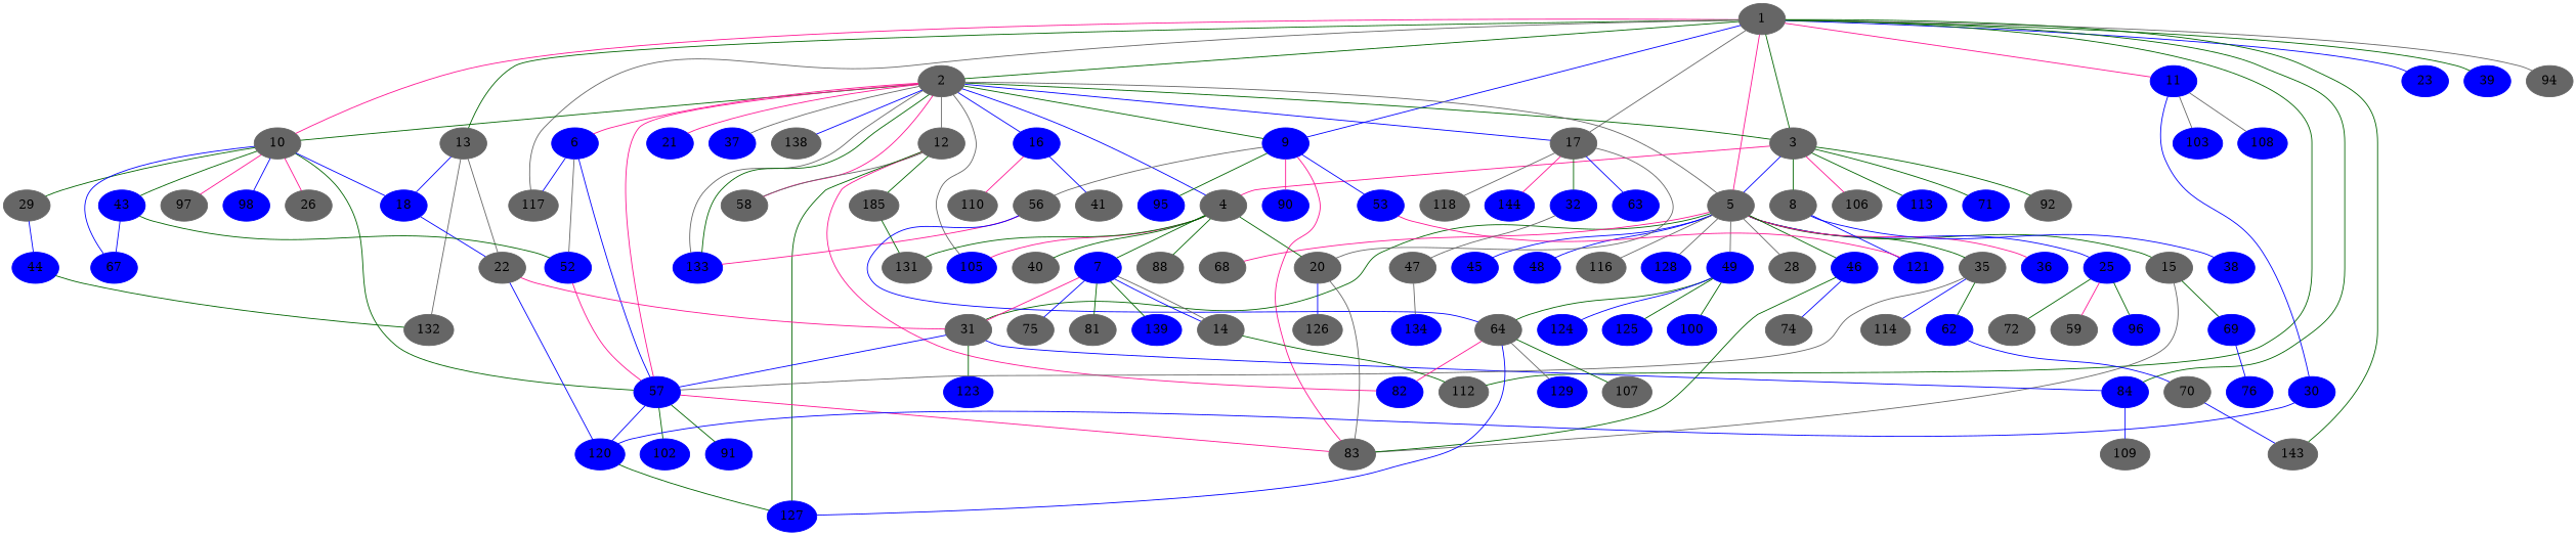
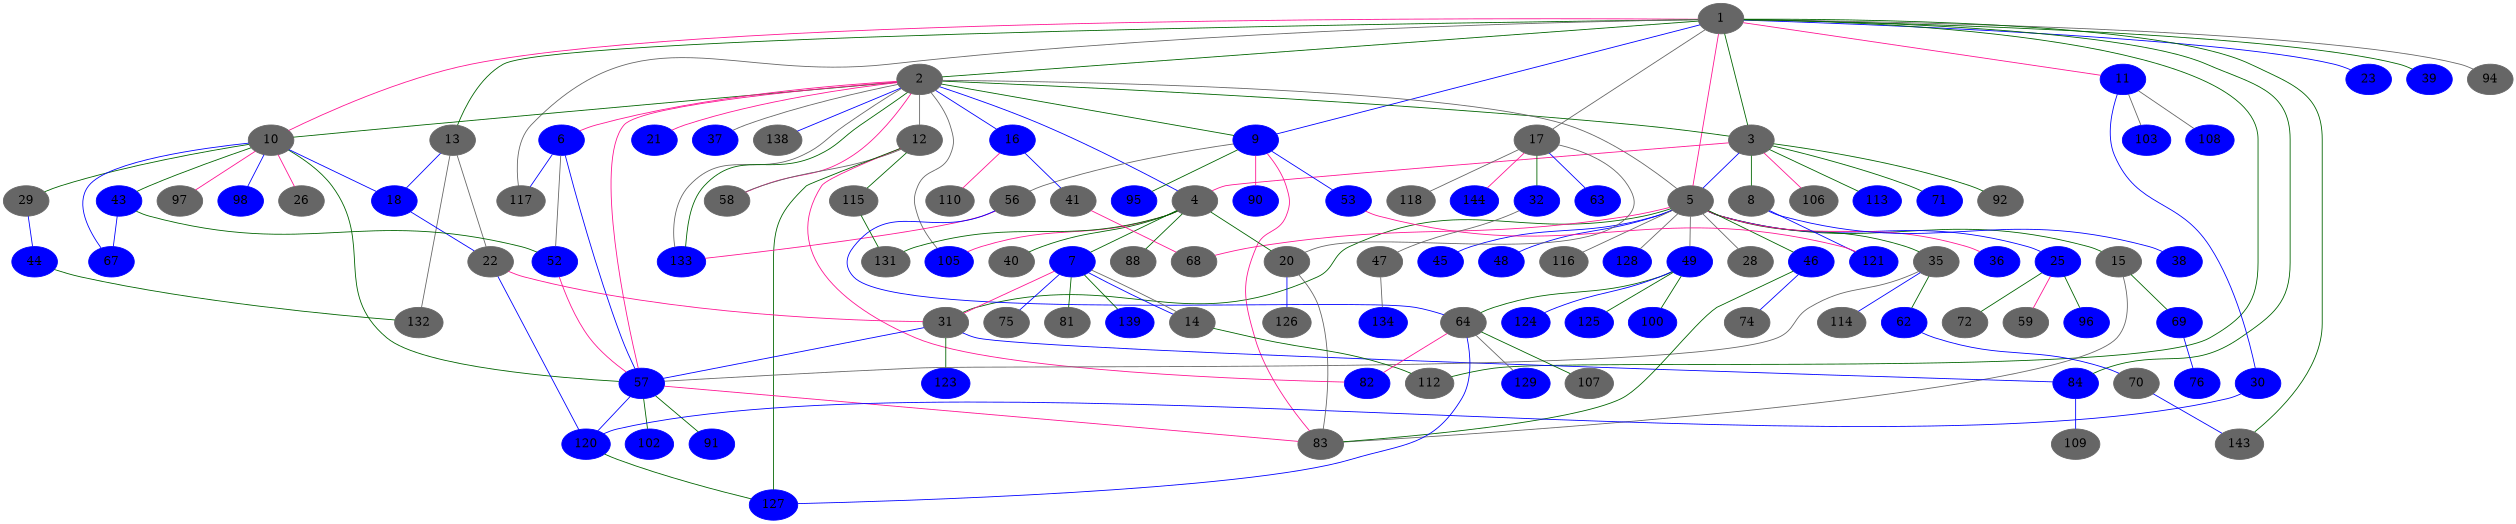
  graph {
    node [color=blue style=filled]
    edge [color=darkgreen]
    1 [color=gray40 super="+136"]
    2 [color=gray40 super="+111"]
    3 [color=gray40 super="+119"]
    5 [color=gray40 super="+66"]
    9 [super="+24"]
    10 [color=gray40 super="+77"]
    11 [super="+51"]
    13 [color=gray40 super="+87"]
    17 [color=gray40 super="+19"]
    23
    39 [super="+61"]
    84 [super="+85"]
    94 [color=gray40]
    112 [color=gray40]
    117 [color=gray40]
    143 [color=gray40]
    4 [color=gray40 super="+73"]
    6 [super="+86"]
    12 [color=gray40 super="+99"]
    16 [super="+33"]
    21
    37
    57 [super="+93"]
    58 [color=gray40]
    105 [super="+141"]
    133
    138 [color=gray40]
    8 [color=gray40 super="+60"]
    71
    92 [color=gray40]
    106 [color=gray40]
    113
    15 [color=gray40]
    25 [super="+50"]
    28 [color=gray40]
    31 [color=gray40 super="+145"]
    35 [color=gray40 super="+42"]
    36
    45
    46
    48
    49 [super="+79"]
    68 [color=gray40 super="+130"]
    116 [color=gray40]
    128
    53
    56 [color=gray40]
    83 [color=gray40 super="+104"]
    90
    95
    18 [super="+81"]
    26 [color=gray40]
    29 [color=gray40]
    43
    67
    97 [color=gray40]
    98
    30
    103
    108
    22 [color=gray40 super="+55"]
    132 [color=gray40]
    20 [color=gray40 super="+27"]
    32 [super="+146"]
    63
    118 [color=gray40]
    144
    109 [color=gray40]
    7 [super="+54"]
    40 [color=gray40]
    88 [color=gray40]
    131 [color=gray40]
    52
    82
-   115 [color=gray40 super="+137" label=185]
+   115 [color=gray40 super="+137"]
    127
    41 [color=gray40]
    110 [color=gray40]
    120 [super="+122"]
    91
    102
    38
    121
    14 [color=gray40]
    75 [color=gray40]
    n86 [color=gray40 label=81 super="+101"]
    139
    126 [color=gray40]
    69 [super="+140"]
    72 [color=gray40]
    59 [color=gray40]
    96
    123
    62
    114 [color=gray40]
    74 [color=gray40]
    64 [color=gray40 super="+65"]
    100
    124
    125
    44
    76
    47 [color=gray40]
    134
    70 [color=gray40]
    107 [color=gray40]
    129
    1 -- 2
    1 -- 3
    1 -- 5 [color=deeppink]
    1 -- 9 [color=blue]
    1 -- 10 [color=deeppink]
    1 -- 11 [color=deeppink]
    1 -- 13
    1 -- 17 [color=gray40]
    1 -- 23 [color=blue]
    1 -- 39
    1 -- 84
    1 -- 94 [color=gray40]
    1 -- 112
    1 -- 117 [color=gray40 weight=2]
    1 -- 143
    2 -- 3
    2 -- 5 [color=gray40]
    2 -- 9
    2 -- 10
-   2 -- 17 [color=blue]
    2 -- 4 [color=blue]
    2 -- 6 [color=deeppink]
    2 -- 12 [color=gray40 weight=2]
    2 -- 16 [color=blue]
    2 -- 21 [color=deeppink]
    2 -- 37 [color=gray40]
    2 -- 57 [color=deeppink]
    2 -- 58 [color=deeppink]
    2 -- 105 [color=gray40]
    2 -- 133 [color=gray40]
    2 -- 133
    2 -- 138 [color=blue]
    3 -- 5 [color=blue]
    3 -- 4 [color=deeppink]
    3 -- 8
    3 -- 71
    3 -- 92
    3 -- 106 [color=deeppink]
    3 -- 113
    5 -- 15
    5 -- 25 [color=blue]
    5 -- 28 [color=gray40]
    5 -- 31
    5 -- 35
    5 -- 36 [color=deeppink]
    5 -- 45 [color=blue]
    5 -- 46
    5 -- 48 [color=blue]
    5 -- 49 [color=gray40]
    5 -- 68 [color=deeppink]
    5 -- 116 [color=gray40]
    5 -- 128 [color=gray40]
    9 -- 53 [color=blue]
    9 -- 56 [color=gray40]
    9 -- 83 [color=deeppink]
    9 -- 90 [color=deeppink]
    9 -- 95
    10 -- 57
    10 -- 18 [color=blue]
    10 -- 26 [color=deeppink]
    10 -- 29
    10 -- 43
    10 -- 67 [color=blue]
    10 -- 97 [color=deeppink]
    10 -- 98 [color=blue]
    11 -- 30 [color=blue]
    11 -- 103 [color=gray40]
    11 -- 108 [color=gray40]
    13 -- 18 [color=blue]
    13 -- 22 [color=gray40]
    13 -- 132 [color=gray40]
    17 -- 20 [color=gray40]
    17 -- 32
    17 -- 63 [color=blue]
    17 -- 118 [color=gray40]
    17 -- 144 [color=deeppink]
    84 -- 109 [color=blue]
    4 -- 105 [color=deeppink]
    4 -- 20
    4 -- 7
    4 -- 40
    4 -- 88
    4 -- 131
    6 -- 117 [color=blue]
    6 -- 57 [color=blue]
    6 -- 52 [color=gray40]
    12 -- 58 [color=gray40]
    12 -- 82 [color=deeppink]
    12 -- 115
    12 -- 127
    16 -- 41 [color=blue]
    16 -- 110 [color=deeppink]
    57 -- 83 [color=deeppink]
    57 -- 120 [color=blue]
    57 -- 91
    57 -- 102
    8 -- 38 [color=blue]
    8 -- 121 [color=blue]
    15 -- 83 [color=gray40]
    15 -- 69
    25 -- 72
    25 -- 59 [color=deeppink]
    25 -- 96
    31 -- 84 [color=blue]
    31 -- 57 [color=blue]
    31 -- 123
    35 -- 57 [color=gray40]
    35 -- 62
    35 -- 114 [color=blue]
    46 -- 83
    46 -- 74 [color=blue]
    49 -- 64
    49 -- 100
    49 -- 124 [color=blue]
    49 -- 125
    53 -- 121 [color=deeppink]
    56 -- 133 [color=deeppink]
    56 -- 64 [color=blue]
    18 -- 22 [color=blue]
    29 -- 44 [color=blue]
    43 -- 67 [color=blue]
    43 -- 52
    30 -- 120 [color=blue]
    22 -- 31 [color=deeppink]
    22 -- 120 [color=blue]
    20 -- 83 [color=gray40]
    20 -- 126 [color=blue]
    32 -- 47 [color=gray40]
    7 -- 31 [color=deeppink]
    7 -- 14 [color=blue]
    7 -- 14 [color=gray40]
    7 -- 75 [color=blue]
    7 -- n86
    7 -- 139
    52 -- 57 [color=deeppink]
    115 -- 131
+   41 -- 68 [color=deeppink]
    120 -- 127
    14 -- 112
    69 -- 76 [color=blue]
    62 -- 70 [color=blue]
    64 -- 82 [color=deeppink]
    64 -- 127 [color=blue]
    64 -- 107
    64 -- 129 [color=gray40]
    44 -- 132
    47 -- 134 [color=gray40]
    70 -- 143 [color=blue]
  }
